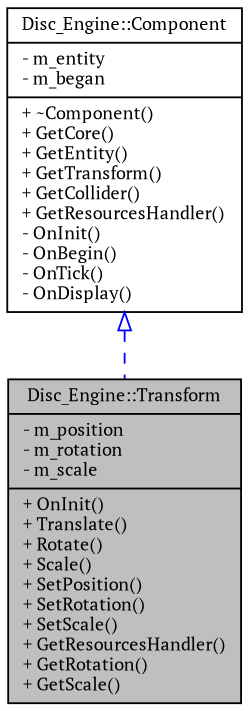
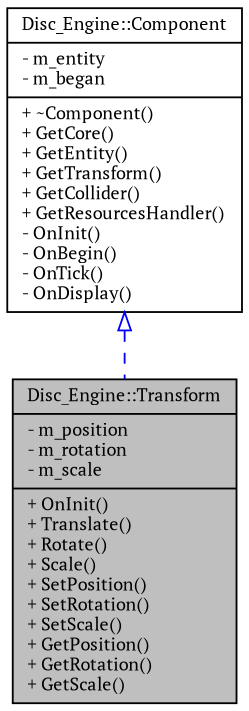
  digraph {
    fontname="PT Serif"
    node [color=black fontname="PT Serif" fontsize=10 shape=record style=filled]
-   n1 [fillcolor=grey75 fontcolor=black height=0.2 label="{Disc_Engine::Transform\n|- m_position\l- m_rotation\l- m_scale\l|+ OnInit()\l+ Translate()\l+ Rotate()\l+ Scale()\l+ SetPosition()\l+ SetRotation()\l+ SetScale()\l+ GetResourcesHandler()\l+ GetRotation()\l+ GetScale()\l}" width=0.4]
+   n1 [fillcolor=grey75 fontcolor=black height=0.2 label="{Disc_Engine::Transform\n|- m_position\l- m_rotation\l- m_scale\l|+ OnInit()\l+ Translate()\l+ Rotate()\l+ Scale()\l+ SetPosition()\l+ SetRotation()\l+ SetScale()\l+ GetPosition()\l+ GetRotation()\l+ GetScale()\l}" width=0.4]
    n2 [fillcolor=white height=0.2 label="{Disc_Engine::Component\n|- m_entity\l- m_began\l|+ ~Component()\l+ GetCore()\l+ GetEntity()\l+ GetTransform()\l+ GetCollider()\l+ GetResourcesHandler()\l- OnInit()\l- OnBegin()\l- OnTick()\l- OnDisplay()\l}" width=0.4]
    n2 -> n1 [arrowtail=onormal color=blue dir=back fontname="PT Serif" fontsize=10 labelfontname=Helvetica labelfontsize=10 style=dashed]
  }
